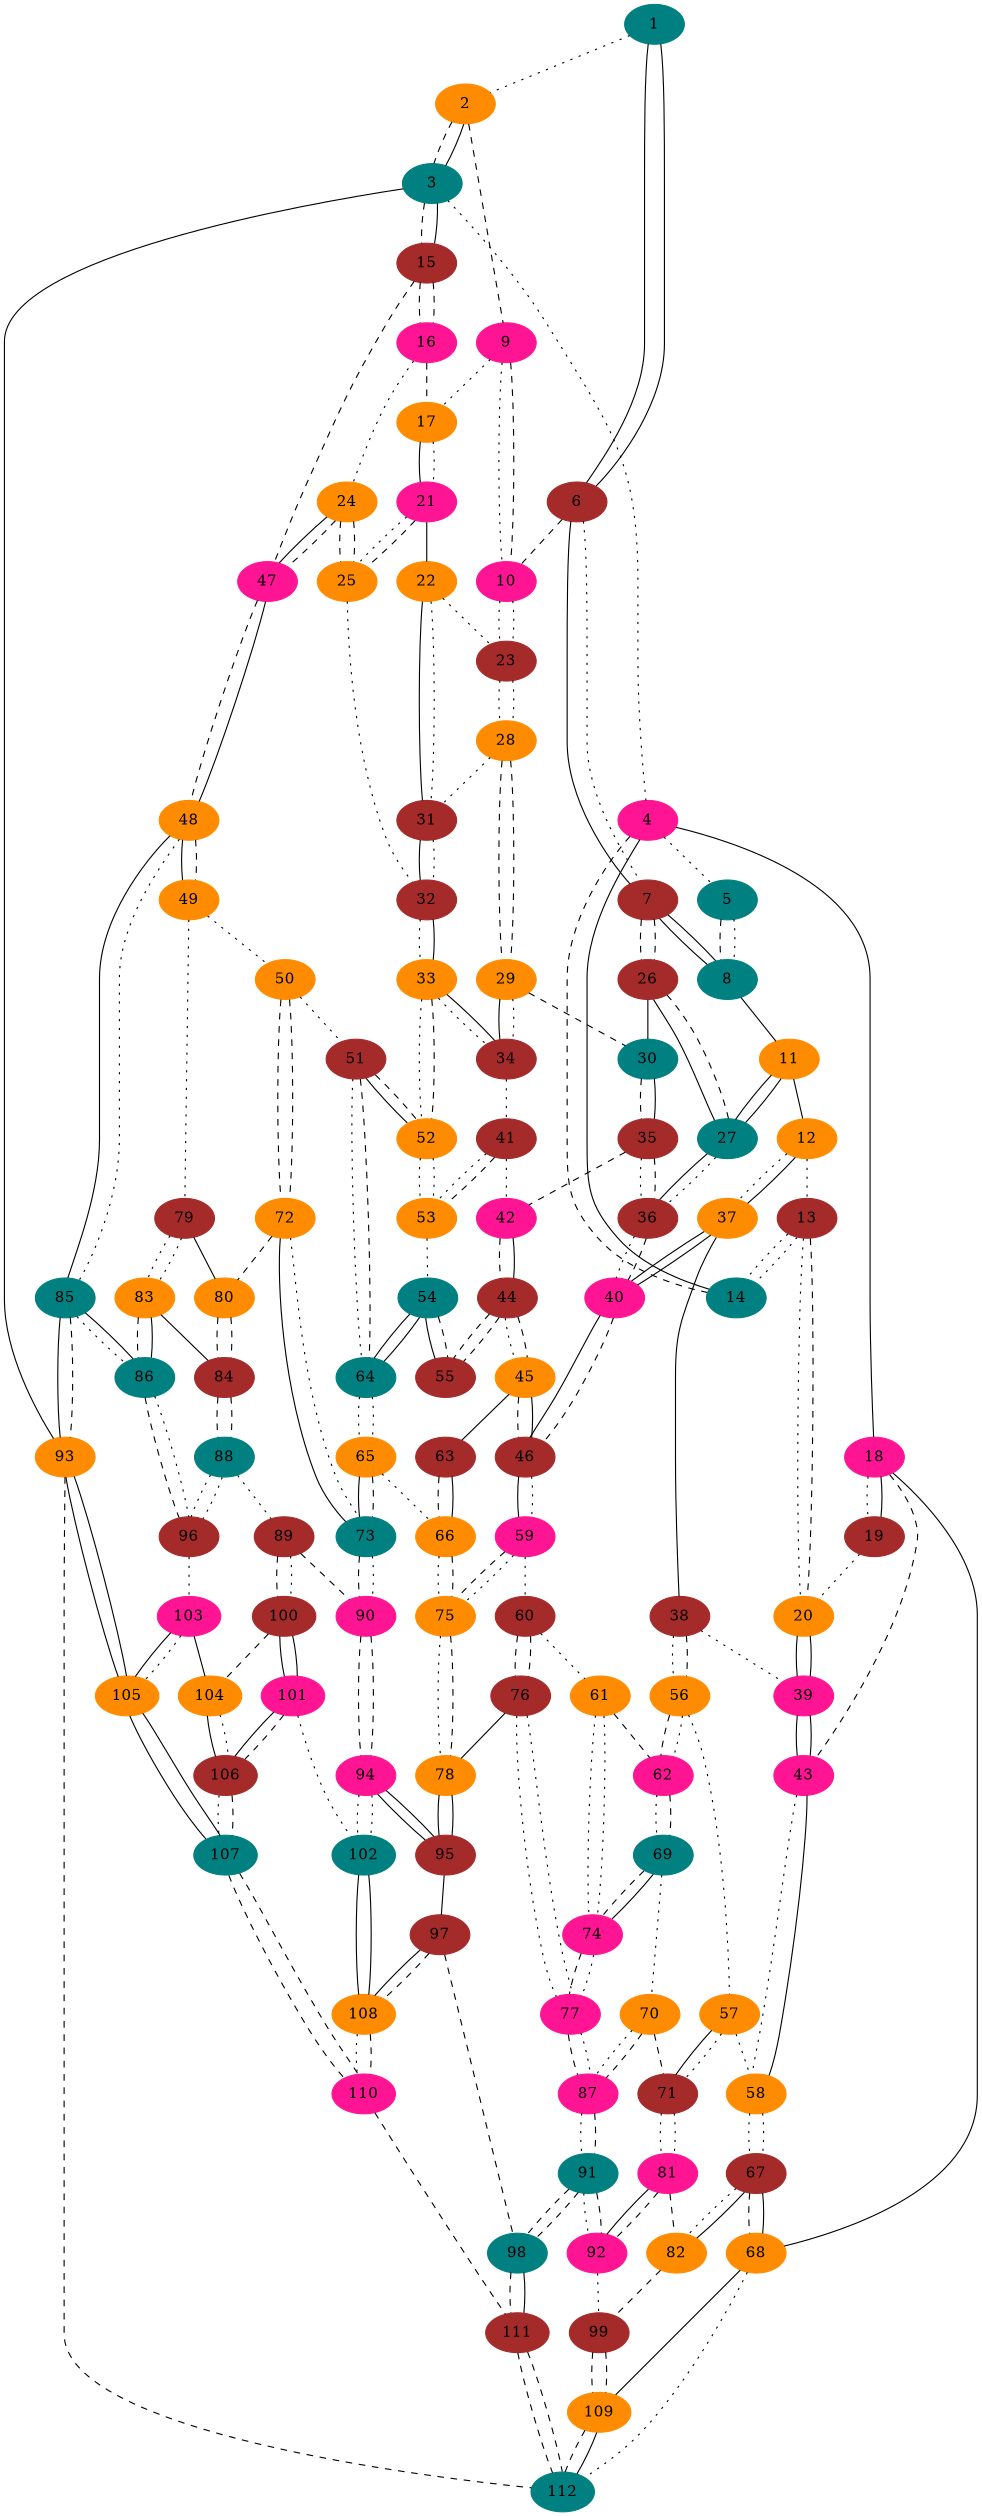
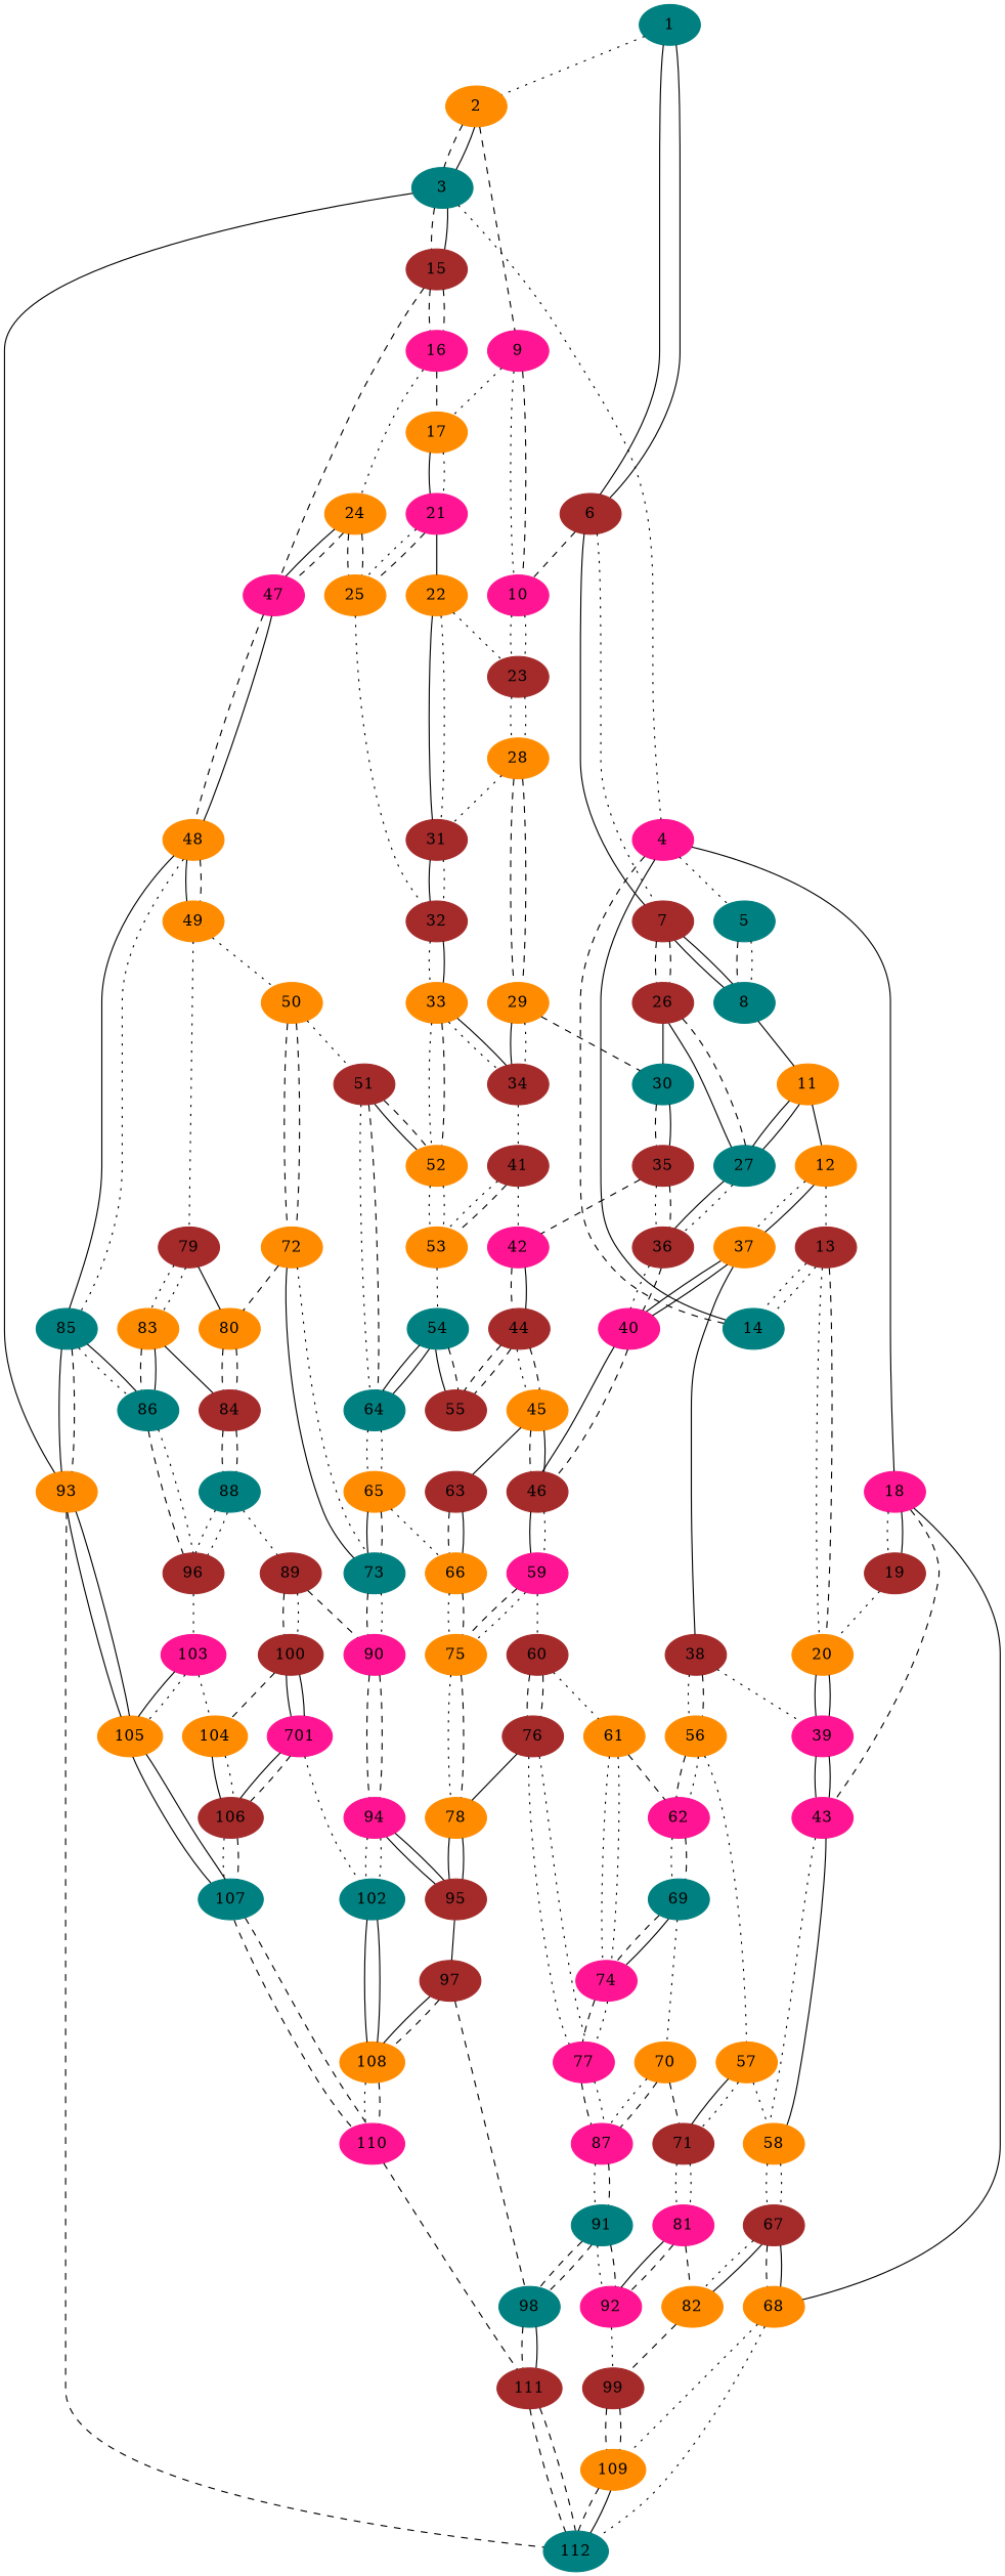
  graph {
    node [color=darkorange style=filled]
    edge [style=dotted]
    1 [color=teal]
    2
    6 [color=brown]
    3 [color=teal]
    9 [color=deeppink]
    7 [color=brown]
    10 [color=deeppink]
    4 [color=deeppink]
    15 [color=brown]
    93
    17
    5 [color=teal]
    14 [color=teal]
    18 [color=deeppink]
    16 [color=deeppink]
    47 [color=deeppink]
    112 [color=teal]
    105
    8 [color=teal]
    19 [color=brown]
    43 [color=deeppink]
    68
    11
    26 [color=brown]
    23 [color=brown]
    27 [color=teal]
    30 [color=teal]
    12
    21 [color=deeppink]
    28
    13 [color=brown]
    37
    36 [color=brown]
    20
    40 [color=deeppink]
    38 [color=brown]
    39 [color=deeppink]
    24
    48
    25
    22
    58
    109
    31 [color=brown]
    32 [color=brown]
    29
    33
    35 [color=brown]
    34 [color=brown]
    41 [color=brown]
    42 [color=deeppink]
    52
    53
    44 [color=brown]
    46 [color=brown]
    56
    57
    62 [color=deeppink]
    59 [color=deeppink]
    54 [color=teal]
    45
    55 [color=brown]
    67 [color=brown]
    63 [color=brown]
    66
    60 [color=brown]
    75
    49
    85 [color=teal]
    50
    79 [color=brown]
    86 [color=teal]
    51 [color=brown]
    72
    80
    83
    64 [color=teal]
    73 [color=teal]
    65
    71 [color=brown]
    69 [color=teal]
    81 [color=deeppink]
    82
    61
    76 [color=brown]
    78
    74 [color=deeppink]
    77 [color=deeppink]
    70
    90 [color=deeppink]
    99 [color=brown]
    87 [color=deeppink]
    91 [color=teal]
    92 [color=deeppink]
    84 [color=brown]
    94 [color=deeppink]
    95 [color=brown]
    97 [color=brown]
    88 [color=teal]
    96 [color=brown]
    89 [color=brown]
    103 [color=deeppink]
    98 [color=teal]
    100 [color=brown]
-   101 [color=deeppink]
+   101 [color=deeppink label=701]
    104
    102 [color=teal]
    111 [color=brown]
    107 [color=teal]
    108
    110 [color=deeppink]
    106 [color=brown]
    1 -- 2
    1 -- 6 [style=solid]
    1 -- 6 [style=solid]
    2 -- 3 [style=dashed]
    2 -- 3 [style=solid]
    2 -- 9 [style=dashed]
    6 -- 7 [style=solid]
    6 -- 7
    6 -- 10 [style=dashed]
    3 -- 4
    3 -- 15 [style=dashed]
    3 -- 15 [style=solid]
    3 -- 93 [style=solid]
    9 -- 10
    9 -- 10 [style=dashed]
    9 -- 17
    7 -- 8 [style=solid]
    7 -- 8 [style=solid]
    7 -- 26 [style=dashed]
    7 -- 26 [style=dashed]
    10 -- 23
    10 -- 23
    4 -- 5
    4 -- 14 [style=dashed]
    4 -- 14 [style=solid]
    4 -- 18 [style=solid]
    15 -- 16 [style=dashed]
    15 -- 16 [style=dashed]
    15 -- 47 [style=dashed]
    93 -- 112 [style=dashed]
    93 -- 105 [style=solid]
    93 -- 105 [style=solid]
    17 -- 21 [style=solid]
    17 -- 21
    5 -- 8 [style=dashed]
    5 -- 8
    18 -- 19
    18 -- 19 [style=solid]
    18 -- 43 [style=dashed]
    18 -- 68 [style=solid]
    16 -- 17 [style=dashed]
    16 -- 24
    47 -- 48 [style=dashed]
    47 -- 48 [style=solid]
    105 -- 107 [style=solid]
    105 -- 107 [style=solid]
    8 -- 11 [style=solid]
    19 -- 20
    43 -- 58
    43 -- 58 [style=solid]
    68 -- 112
-   68 -- 109 [style=solid]
+   68 -- 109
    11 -- 27 [style=solid]
    11 -- 27 [style=solid]
    11 -- 12 [style=solid]
    26 -- 27 [style=solid]
    26 -- 27 [style=dashed]
    26 -- 30 [style=solid]
    23 -- 28
    23 -- 28
    27 -- 36 [style=solid]
    27 -- 36
    30 -- 35 [style=dashed]
    30 -- 35 [style=solid]
    12 -- 13
    12 -- 37
    12 -- 37 [style=solid]
    21 -- 25
    21 -- 25 [style=dashed]
    21 -- 22 [style=solid]
    28 -- 31
    28 -- 29 [style=dashed]
    28 -- 29 [style=dashed]
    13 -- 14
    13 -- 14
    13 -- 20
    13 -- 20 [style=dashed]
    37 -- 40 [style=solid]
    37 -- 40 [style=solid]
    37 -- 38 [style=solid]
    36 -- 40
    36 -- 40 [style=dashed]
    20 -- 39 [style=solid]
    20 -- 39 [style=solid]
    40 -- 46 [style=solid]
    40 -- 46 [style=dashed]
    38 -- 39
    38 -- 56
    38 -- 56 [style=dashed]
    39 -- 43 [style=solid]
    39 -- 43 [style=solid]
    24 -- 47 [style=solid]
    24 -- 47 [style=dashed]
    24 -- 25 [style=dashed]
    24 -- 25 [style=dashed]
    48 -- 49 [style=solid]
    48 -- 49 [style=dashed]
    48 -- 85 [style=solid]
    48 -- 85
    25 -- 32
    22 -- 23
    22 -- 31 [style=solid]
    22 -- 31
    58 -- 67
    58 -- 67
    109 -- 112 [style=dashed]
    109 -- 112 [style=solid]
    31 -- 32 [style=solid]
    31 -- 32
    32 -- 33
    32 -- 33 [style=solid]
    29 -- 30 [style=dashed]
    29 -- 34 [style=solid]
    29 -- 34
    33 -- 34
    33 -- 34 [style=solid]
    33 -- 52
    33 -- 52 [style=dashed]
    35 -- 36
    35 -- 36 [style=dashed]
    35 -- 42 [style=dashed]
    34 -- 41
    41 -- 42
    41 -- 53
    41 -- 53 [style=dashed]
    42 -- 44 [style=dashed]
    42 -- 44 [style=solid]
    52 -- 53
    52 -- 53
    53 -- 54
    44 -- 45
    44 -- 45 [style=dashed]
    44 -- 55 [style=dashed]
    44 -- 55 [style=dashed]
    46 -- 59 [style=solid]
    46 -- 59
    56 -- 57
    56 -- 62 [style=dashed]
    56 -- 62
    57 -- 58
    57 -- 71 [style=solid]
    57 -- 71
    62 -- 69
    62 -- 69 [style=dashed]
    59 -- 60
    59 -- 75 [style=dashed]
    59 -- 75
    54 -- 55 [style=solid]
    54 -- 55 [style=dashed]
    54 -- 64 [style=solid]
    54 -- 64 [style=solid]
    45 -- 46 [style=dashed]
    45 -- 46 [style=solid]
    45 -- 63 [style=solid]
    67 -- 68 [style=dashed]
    67 -- 68 [style=solid]
    67 -- 82
    67 -- 82 [style=solid]
    63 -- 66 [style=dashed]
    63 -- 66 [style=solid]
    66 -- 75
    66 -- 75 [style=dashed]
    60 -- 61
    60 -- 76 [style=dashed]
    60 -- 76 [style=dashed]
    75 -- 78
    75 -- 78 [style=dashed]
    49 -- 50
    49 -- 79
    85 -- 93 [style=solid]
    85 -- 93 [style=dashed]
    85 -- 86
    85 -- 86 [style=solid]
    50 -- 51
    50 -- 72 [style=dashed]
    50 -- 72 [style=dashed]
    79 -- 80 [style=solid]
    79 -- 83
    79 -- 83
    86 -- 96 [style=dashed]
    86 -- 96
    51 -- 52 [style=solid]
    51 -- 52 [style=dashed]
    51 -- 64
    51 -- 64 [style=dashed]
    72 -- 80 [style=dashed]
    72 -- 73 [style=solid]
    72 -- 73
    80 -- 84 [style=dashed]
    80 -- 84 [style=dashed]
    83 -- 86 [style=dashed]
    83 -- 86 [style=solid]
    83 -- 84 [style=solid]
    64 -- 65
    64 -- 65
    73 -- 90 [style=dashed]
    73 -- 90
    65 -- 66
    65 -- 73 [style=solid]
    65 -- 73 [style=dashed]
    71 -- 81
    71 -- 81
    69 -- 74 [style=dashed]
    69 -- 74 [style=solid]
    69 -- 70
    81 -- 82 [style=dashed]
    81 -- 92 [style=solid]
    81 -- 92 [style=dashed]
    82 -- 99 [style=dashed]
    61 -- 62 [style=dashed]
    61 -- 74
    61 -- 74
    76 -- 78 [style=solid]
    76 -- 77
    76 -- 77
    78 -- 95 [style=solid]
    78 -- 95 [style=solid]
    74 -- 77 [style=dashed]
    74 -- 77
    77 -- 87 [style=dashed]
    77 -- 87
    70 -- 71 [style=dashed]
    70 -- 87
    70 -- 87 [style=dashed]
    90 -- 94 [style=dashed]
    90 -- 94 [style=dashed]
    99 -- 109 [style=dashed]
    99 -- 109 [style=dashed]
    87 -- 91
    87 -- 91 [style=dashed]
    91 -- 92
    91 -- 92 [style=dashed]
    91 -- 98 [style=dashed]
    91 -- 98 [style=dashed]
    92 -- 99
    84 -- 88 [style=dashed]
    84 -- 88 [style=dashed]
    94 -- 95 [style=solid]
    94 -- 95 [style=solid]
    94 -- 102
    94 -- 102
    95 -- 97 [style=solid]
    97 -- 98 [style=dashed]
    97 -- 108 [style=solid]
    97 -- 108 [style=dashed]
    88 -- 96
    88 -- 96
    88 -- 89
    96 -- 103
    89 -- 90 [style=dashed]
    89 -- 100 [style=dashed]
    89 -- 100
    103 -- 105 [style=solid]
    103 -- 105
-   103 -- 104 [style=solid]
+   103 -- 104
    98 -- 111 [style=dashed]
    98 -- 111 [style=solid]
    100 -- 101 [style=solid]
    100 -- 101 [style=solid]
    100 -- 104 [style=dashed]
    101 -- 102
    101 -- 106 [style=solid]
    101 -- 106 [style=dashed]
    104 -- 106 [style=solid]
    104 -- 106
    102 -- 108 [style=solid]
    102 -- 108 [style=solid]
    111 -- 112 [style=dashed]
    111 -- 112 [style=dashed]
    107 -- 110 [style=dashed]
    107 -- 110 [style=dashed]
    108 -- 110
    108 -- 110 [style=dashed]
    110 -- 111 [style=dashed]
    106 -- 107
    106 -- 107 [style=dashed]
  }
